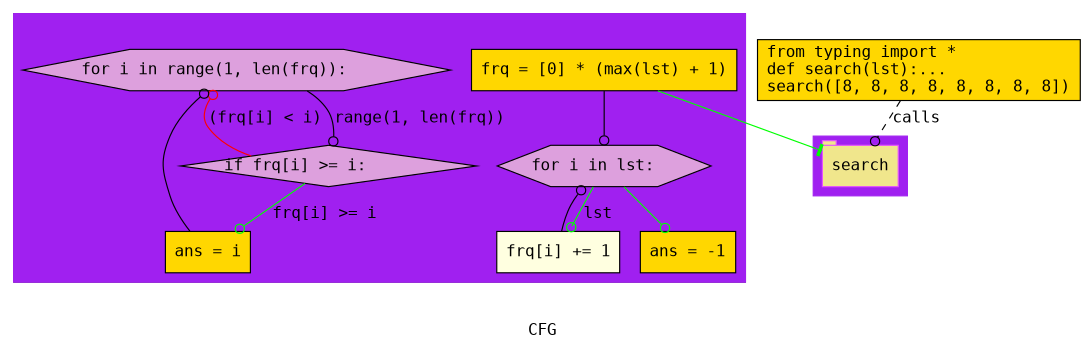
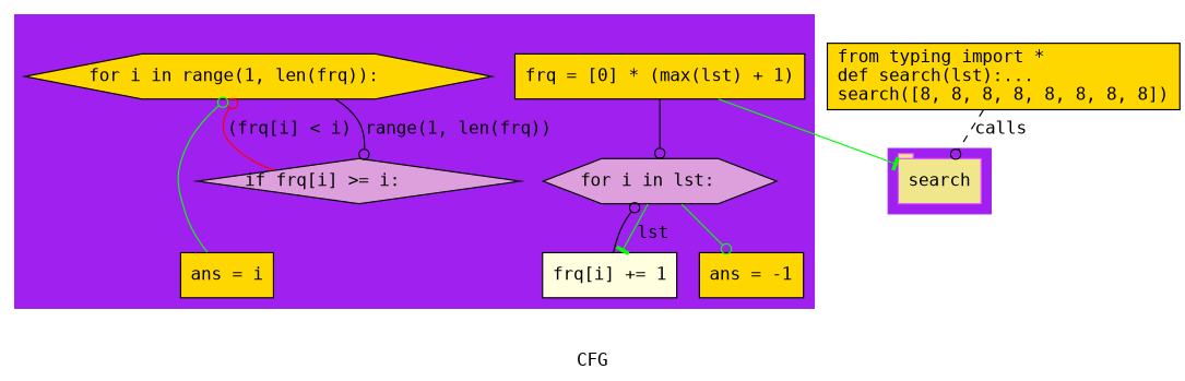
  digraph {
    compound=True
    fontname="DejaVu Sans Mono"
    label=CFG
    pack=False
    rankdir=TB
    ranksep=0.02
    node [fillcolor=gold fontname="DejaVu Sans Mono" shape=rectangle style="filled,solid"]
    edge [arrowhead=odot color=green fontname="DejaVu Sans Mono"]
    n1 [color="#E552FF" fillcolor=khaki height=0.5 label=search linenum="[16]" shape=tab style=filled width=0.91667]
    n2 [height=0.5 label="frq = [0] * (max(lst) + 1)\l" linenum="[5]" width=3.2083]
    n3 [fillcolor=plum height=0.5 label="for i in lst:\l" linenum="[6]" shape=hexagon width=2.585]
    n4 [fillcolor=lightyellow height=0.5 label="frq[i] += 1\l" linenum="[7]" width=1.4861]
    n5 [height=0.5 label="ans = -1\l" linenum="[9]" width=1.1528]
-   n6 [fillcolor=plum height=0.5 label="for i in range(1, len(frq)):\l" linenum="[10]" shape=hexagon width=5.17]
+   n6 [height=0.5 label="for i in range(1, len(frq)):\l" linenum="[10]" shape=hexagon width=5.17]
    n7 [fillcolor=plum height=0.5 label="if frq[i] >= i:\l" linenum="[11]" shape=diamond width=3.5745]
    n8 [height=0.5 label="ans = i\l" linenum="[12]" width=1.0278]
    n9 [height=0.73611 label="from typing import *\ldef search(lst):...\lsearch([8, 8, 8, 8, 8, 8, 8, 8])\l" linenum="[1]" width=3.9028]
    subgraph cluster_1 {
      color=purple
      compound=true
      label=""
      shape=tab
      style=filled
      n1
    }
    subgraph cluster_2 {
      label=search
      n2
      n3
      n4
      n5
      n6
      n7
      n8
      subgraph cluster_3 {
        color=purple
        compound=true
        label=""
        shape=tab
        style=filled
      }
      subgraph cluster_4 {
        color=purple
        compound=true
        label=""
        shape=tab
        style=filled
      }
    }
    n2 -> n1 [arrowhead=tee]
    n2 -> n3 [color=black]
-   n3 -> n4 [label=lst]
+   n3 -> n4 [arrowhead=tee label=lst]
    n3 -> n5
    n4 -> n3 [color=black]
    n6 -> n7 [color=black label="range(1, len(frq))"]
    n7 -> n6 [color=red label="(frq[i] < i)"]
-   n7 -> n8 [label="frq[i] >= i"]
-   n8 -> n6 [color=black]
+   n8 -> n6
    n9 -> n1 [label=calls style=dashed color=""]
  }
